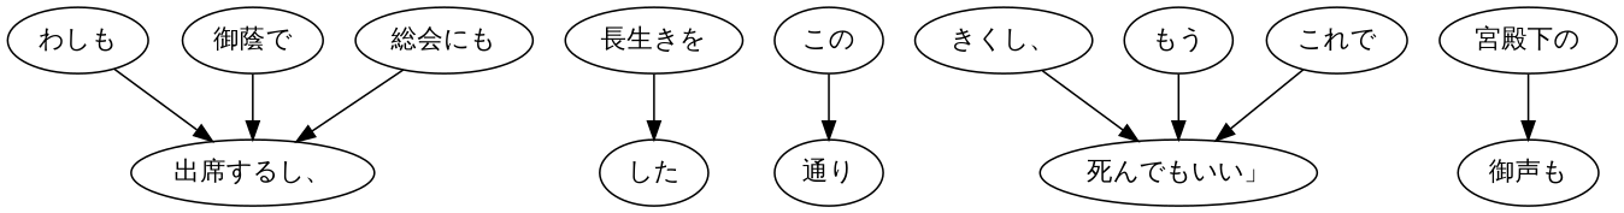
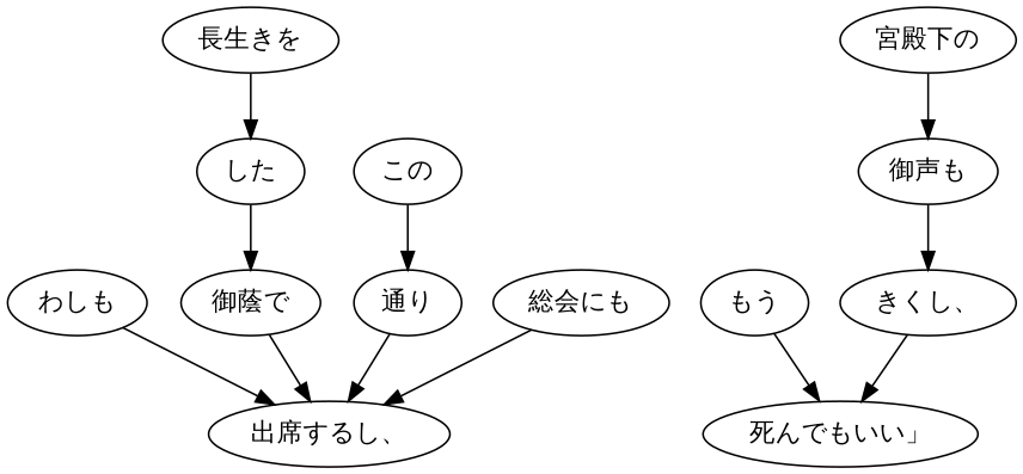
  digraph {
    fontname="Playfair Display"
    node [fontname="Playfair Display"]
    edge [fontname="Playfair Display"]
    n1 [label="わしも"]
    n2 [label="出席するし、"]
    n3 [label="長生きを"]
    n4 [label="した"]
    n5 [label="御蔭で"]
    n6 [label="この"]
    n7 [label="通り"]
    n8 [label="総会にも"]
    n9 [label="きくし、"]
    n10 [label="死んでもいい」"]
    n11 [label="宮殿下の"]
    n12 [label="御声も"]
    n13 [label="もう"]
-   n14 [label="これで"]
    n1 -> n2
    n3 -> n4
+   n4 -> n5
    n5 -> n2
    n6 -> n7
+   n7 -> n2
    n8 -> n2
    n9 -> n10
    n11 -> n12
+   n12 -> n9
    n13 -> n10
-   n14 -> n10
  }
